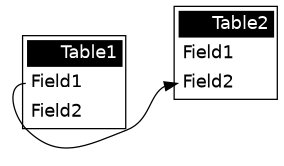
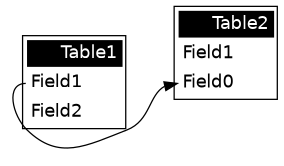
  digraph {
    rankdir=LR
    fontname="DejaVu Sans"
    node [margin=0.01 shape=plaintext fontname="DejaVu Sans"]
    n1 [label=< <table border="1" cellborder="0" cellpadding="3" bgcolor="white">     <TR>     <TD bgcolor="black" align="center" colspan="2"><font color="white">     Table1</font></TD>     </TR><TR>     <TD align="left" port="f1">Field1 </TD>     </TR><TR>     <TD align="left" port="f2">Field2 </TD>     </TR> </table>>]
-   n2 [label=<<table border="1" cellborder="0" cellpadding="3" bgcolor="white">     <TR>     <TD bgcolor="black" align="center" colspan="2"><font color="white">     Table2</font></TD>     </TR><TR>     <TD align="left" port="f1">Field1 </TD>     </TR><TR>     <TD align="left" port="f2">Field2 </TD>     </TR> </table>>]
+   n2 [label=<<table border="1" cellborder="0" cellpadding="3" bgcolor="white">     <TR>     <TD bgcolor="black" align="center" colspan="2"><font color="white">     Table2</font></TD>     </TR><TR>     <TD align="left" port="f1">Field1 </TD>     </TR><TR>     <TD align="left" port="f2">Field0 </TD>     </TR> </table>>]
    n1 -> n2 [headport=f2 tailport=f1 fontname="DejaVu Sans"]
  }
